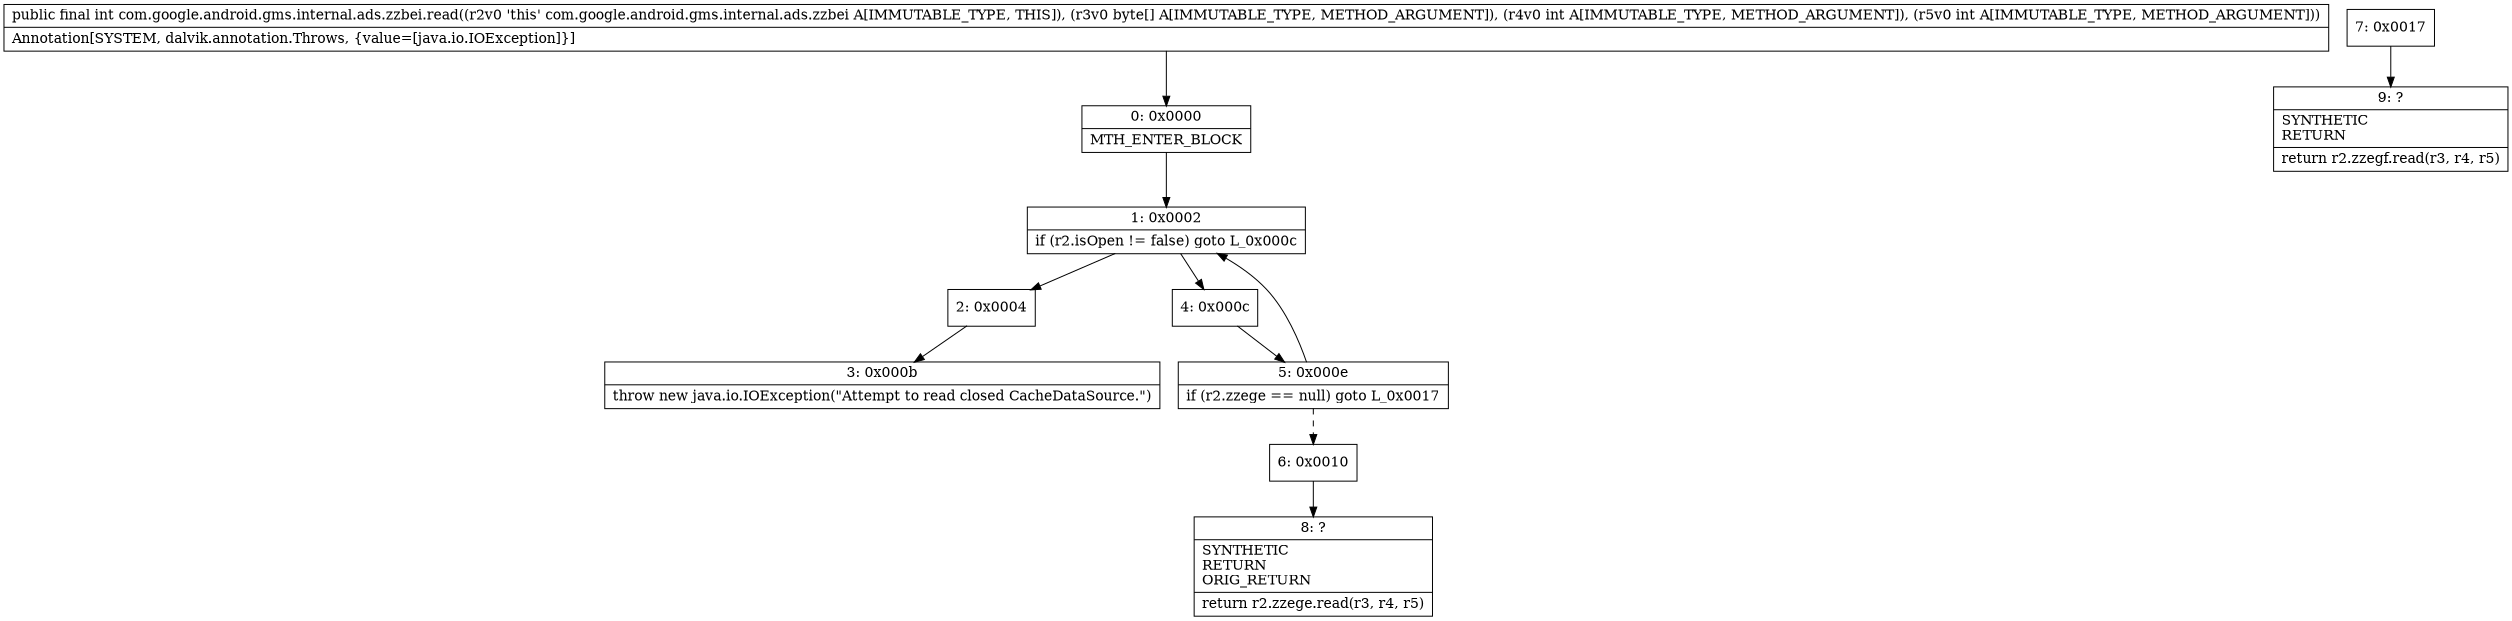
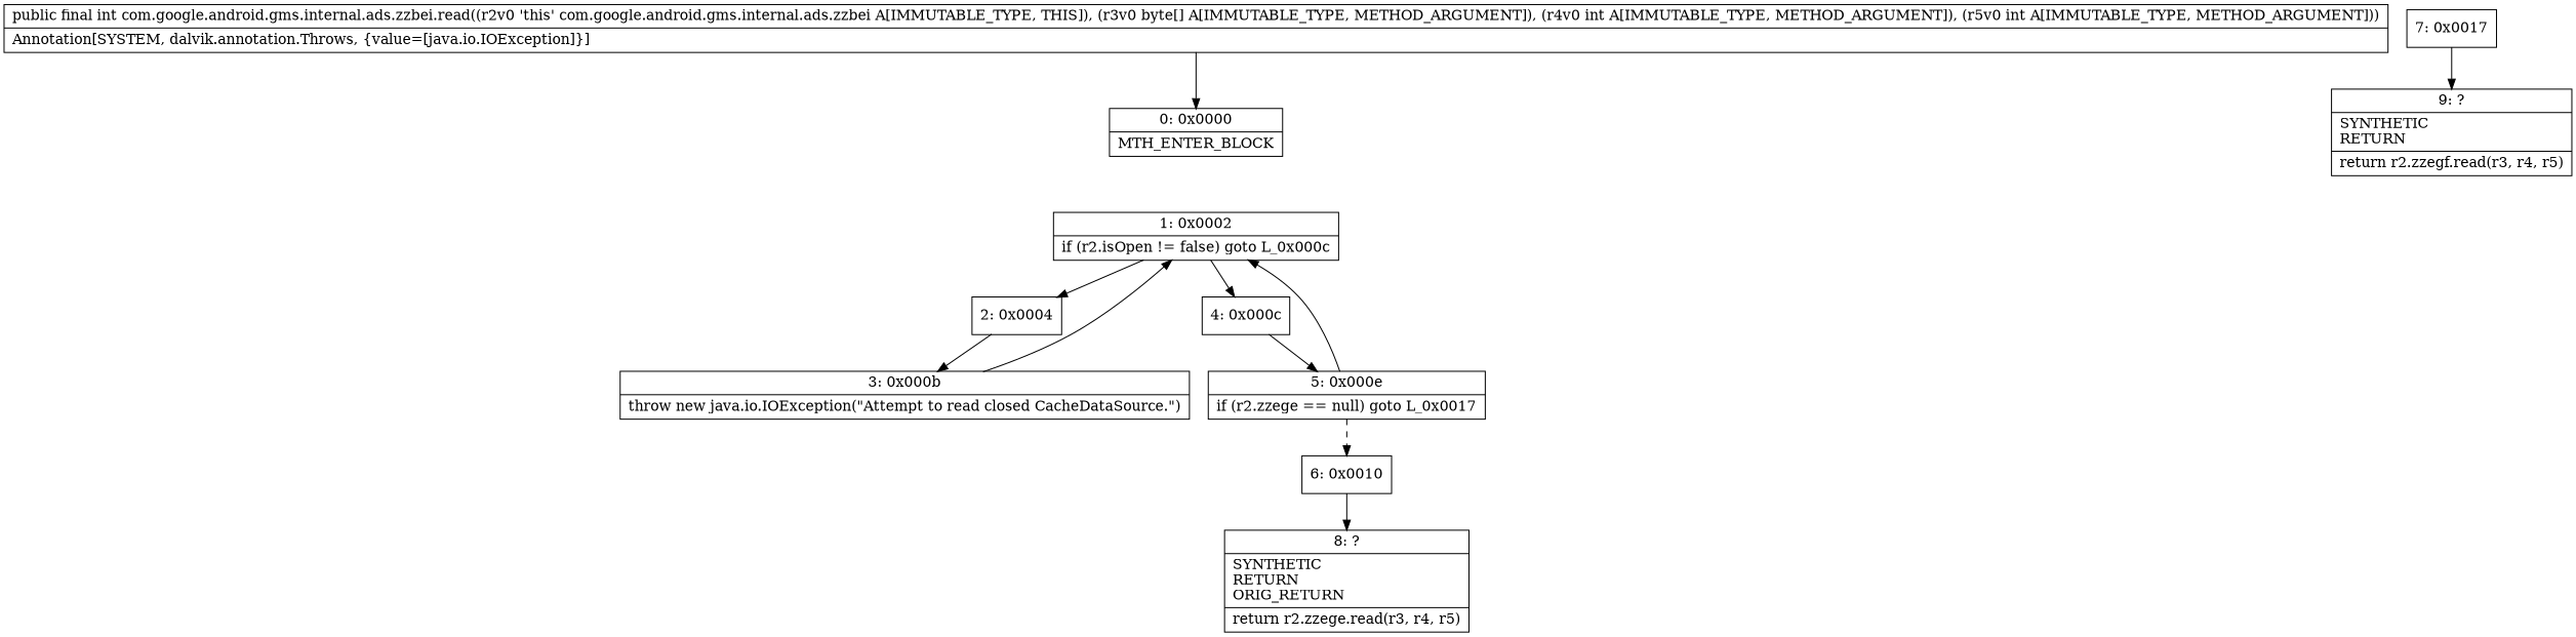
  digraph {
    node [shape=record]
    n1 [label="{0\:\ 0x0000|MTH_ENTER_BLOCK\l}"]
    n2 [label="{1\:\ 0x0002|if (r2.isOpen != false) goto L_0x000c\l}"]
    n3 [label="{2\:\ 0x0004}"]
    n4 [label="{4\:\ 0x000c}"]
    n5 [label="{3\:\ 0x000b|throw new java.io.IOException(\"Attempt to read closed CacheDataSource.\")\l}"]
    n6 [label="{5\:\ 0x000e|if (r2.zzege == null) goto L_0x0017\l}"]
    n7 [label="{6\:\ 0x0010}"]
    n8 [label="{8\:\ ?|SYNTHETIC\lRETURN\lORIG_RETURN\l|return r2.zzege.read(r3, r4, r5)\l}"]
    n9 [label="{7\:\ 0x0017}"]
    n10 [label="{9\:\ ?|SYNTHETIC\lRETURN\l|return r2.zzegf.read(r3, r4, r5)\l}"]
    n11 [label="{public final int com.google.android.gms.internal.ads.zzbei.read((r2v0 'this' com.google.android.gms.internal.ads.zzbei A[IMMUTABLE_TYPE, THIS]), (r3v0 byte[] A[IMMUTABLE_TYPE, METHOD_ARGUMENT]), (r4v0 int A[IMMUTABLE_TYPE, METHOD_ARGUMENT]), (r5v0 int A[IMMUTABLE_TYPE, METHOD_ARGUMENT]))  | Annotation[SYSTEM, dalvik.annotation.Throws, \{value=[java.io.IOException]\}]\l}"]
-   n1 -> n2
+   n5 -> n2
    n2 -> n3 [style=solid]
    n2 -> n4
    n3 -> n5
    n4 -> n6
    n6 -> n2
    n6 -> n7 [style=dashed]
    n7 -> n8
    n9 -> n10
    n11 -> n1
  }
